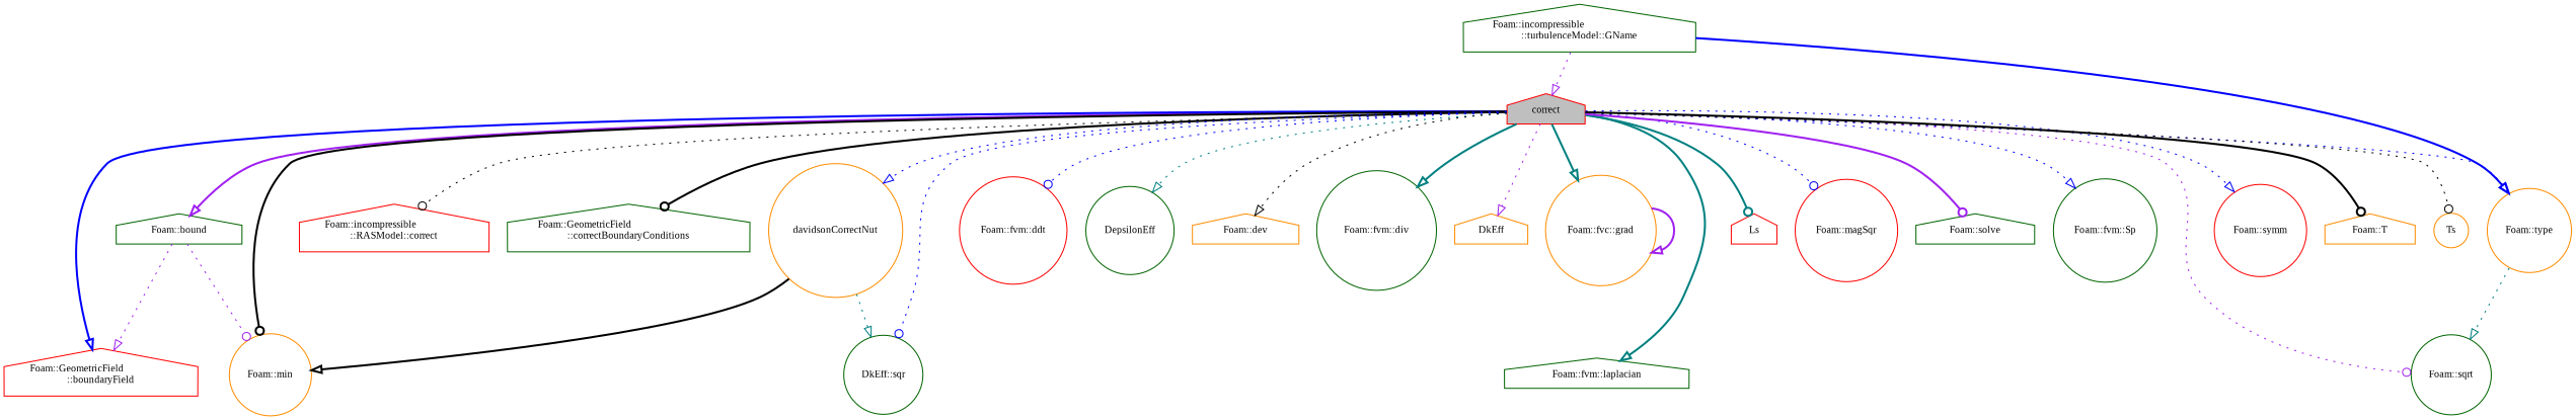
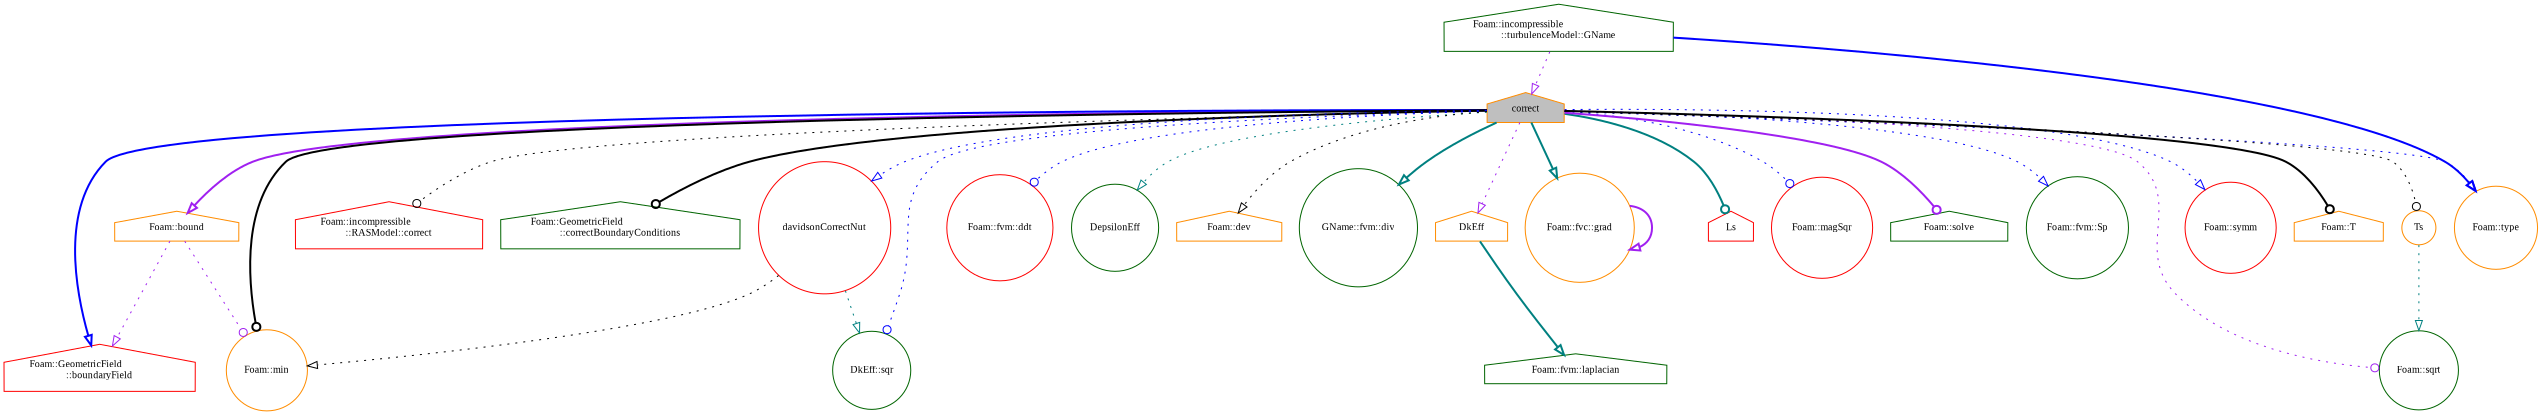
  digraph {
    fontname="Liberation Serif"
    rankdir=TB
    node [color=darkorange fontname="Liberation Serif" fontsize=10 shape=circle]
    edge [arrowhead=onormal color=blue fontname="Liberation Serif" fontsize=10 labelfontname=FreeSans labelfontsize=10 style=dotted]
-   n1 [color=red fillcolor=grey75 fontcolor=black height=0.2 label=correct shape=house style=filled width=0.4]
-   n2 [color=darkgreen height=0.2 label="Foam::bound" shape=house width=0.4]
+   n1 [fillcolor=grey75 fontcolor=black height=0.2 label=correct shape=house style=filled width=0.4]
+   n2 [height=0.2 label="Foam::bound" shape=house width=0.4]
    n3 [color=red height=0.2 label="Foam::GeometricField\l::boundaryField" shape=house width=0.4]
    n4 [height=0.2 label="Foam::min" width=0.4]
    n5 [color=red height=0.2 label="Foam::incompressible\l::RASModel::correct" shape=house width=0.4]
    n6 [color=darkgreen height=0.2 label="Foam::GeometricField\l::correctBoundaryConditions" shape=house width=0.4]
-   n7 [height=0.2 label=davidsonCorrectNut width=0.4]
+   n7 [color=red height=0.2 label=davidsonCorrectNut width=0.4]
    n8 [color=darkgreen height=0.2 label="DkEff::sqr" width=0.4]
    n9 [color=red height=0.2 label="Foam::fvm::ddt" width=0.4]
    n10 [color=darkgreen height=0.2 label=DepsilonEff width=0.4]
    n11 [height=0.2 label="Foam::dev" shape=house width=0.4]
-   n12 [color=darkgreen height=0.2 label="Foam::fvm::div" width=0.4]
+   n12 [color=darkgreen height=0.2 label="GName::fvm::div" width=0.4]
    n13 [height=0.2 label=DkEff shape=house width=0.4]
    n14 [height=0.2 label="Foam::type" width=0.4]
    n15 [height=0.2 label="Foam::fvc::grad" width=0.4]
    n16 [color=darkgreen height=0.2 label="Foam::fvm::laplacian" shape=house width=0.4]
    n17 [color=red height=0.2 label=Ls shape=house width=0.4]
    n18 [color=red height=0.2 label="Foam::magSqr" width=0.4]
    n19 [color=darkgreen height=0.2 label="Foam::solve" shape=house width=0.4]
    n20 [color=darkgreen height=0.2 label="Foam::fvm::Sp" width=0.4]
    n21 [color=darkgreen height=0.2 label="Foam::sqrt" width=0.4]
    n22 [color=red height=0.2 label="Foam::symm" width=0.4]
    n23 [height=0.2 label="Foam::T" shape=house width=0.4]
    n24 [height=0.2 label=Ts width=0.4]
    n25 [color=darkgreen height=0.2 label="Foam::incompressible\l::turbulenceModel::GName" shape=house width=0.4]
    n1 -> n2 [color=purple style=bold]
    n1 -> n3 [style=bold]
    n1 -> n4 [arrowhead=odot color=black style=bold]
    n1 -> n5 [arrowhead=odot color=black]
    n1 -> n6 [arrowhead=odot color=black style=bold]
    n1 -> n7
    n1 -> n8 [arrowhead=odot]
    n1 -> n9 [arrowhead=odot]
    n1 -> n10 [color=teal]
    n1 -> n11 [color=black]
    n1 -> n12 [color=teal style=bold]
    n1 -> n13 [color=purple]
    n1 -> n14
    n1 -> n15 [color=teal style=bold]
-   n1 -> n16 [color=teal style=bold]
+   n13 -> n16 [color=teal style=bold]
    n1 -> n17 [arrowhead=odot color=teal style=bold]
    n1 -> n18 [arrowhead=odot]
    n1 -> n19 [arrowhead=odot color=purple style=bold]
    n1 -> n20
    n1 -> n21 [arrowhead=odot color=purple]
    n1 -> n22
    n1 -> n23 [arrowhead=odot color=black style=bold]
    n1 -> n24 [arrowhead=odot color=black]
    n2 -> n3 [color=purple]
    n2 -> n4 [arrowhead=odot color=purple]
-   n7 -> n4 [color=black style=bold]
+   n7 -> n4 [color=black]
    n7 -> n8 [color=teal]
    n15 -> n15 [color=purple style=bold]
-   n14 -> n21 [color=teal]
+   n24 -> n21 [color=teal]
    n25 -> n1 [color=purple]
    n25 -> n14 [style=bold]
  }
